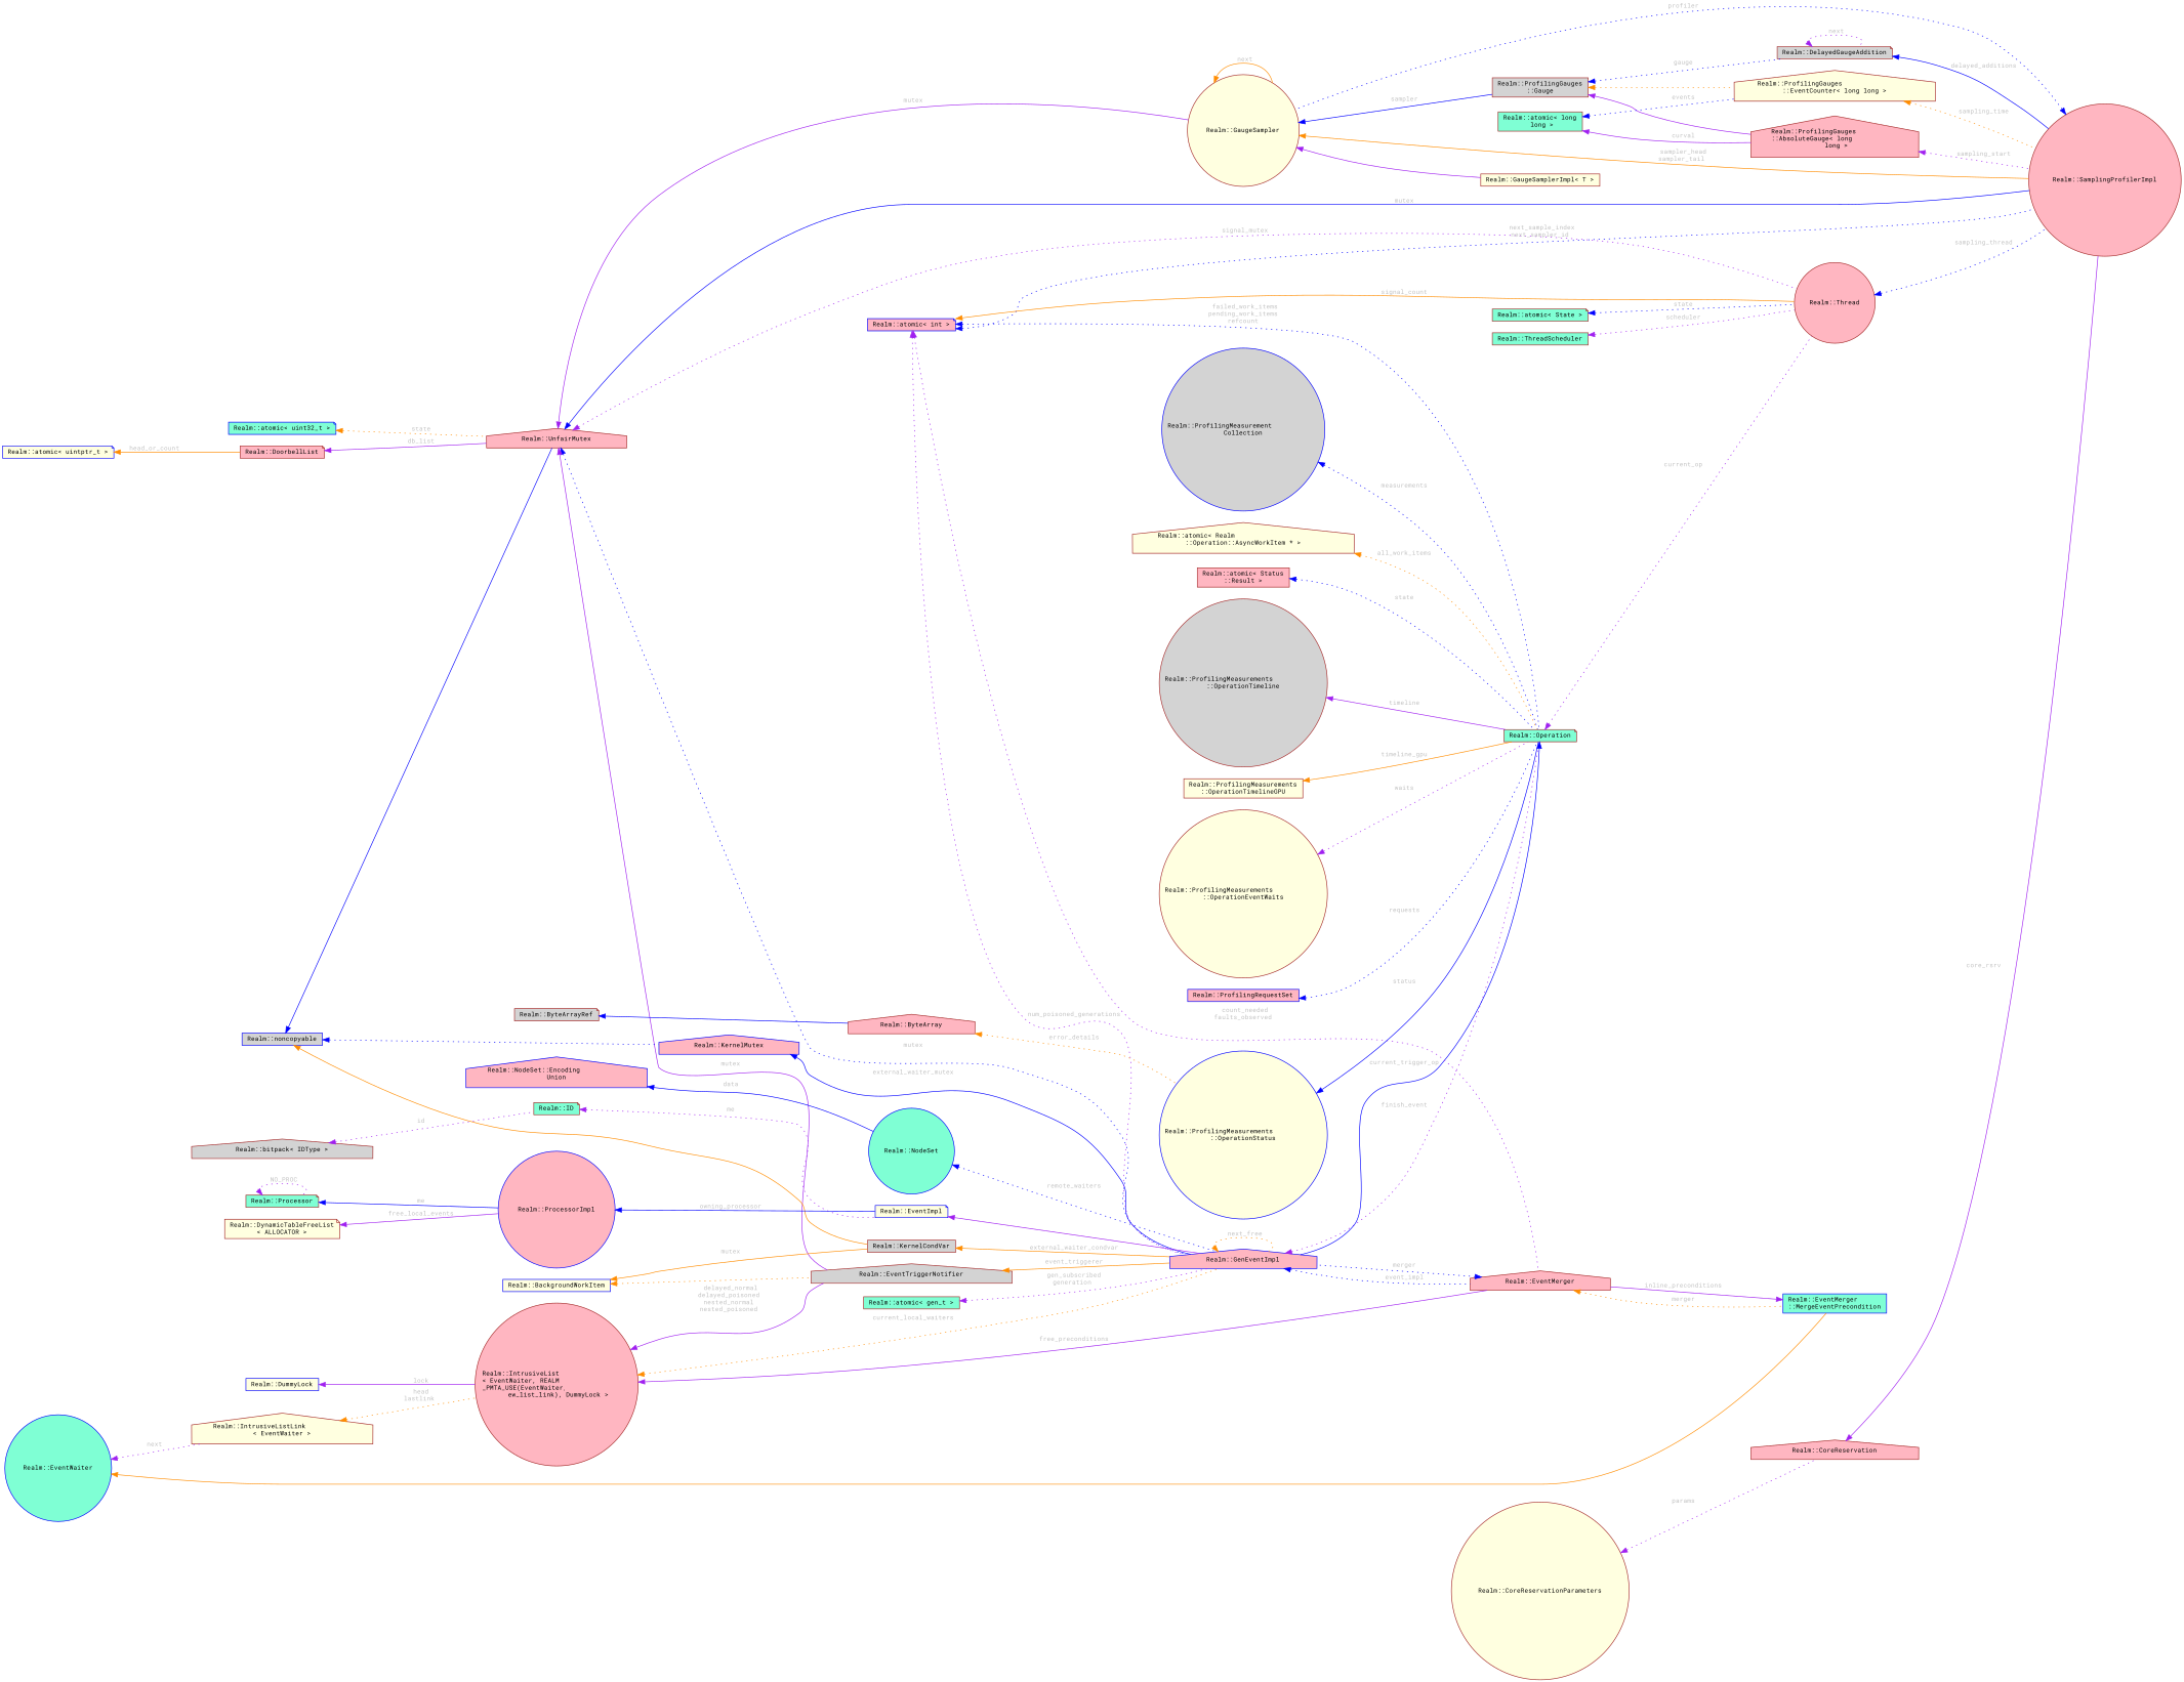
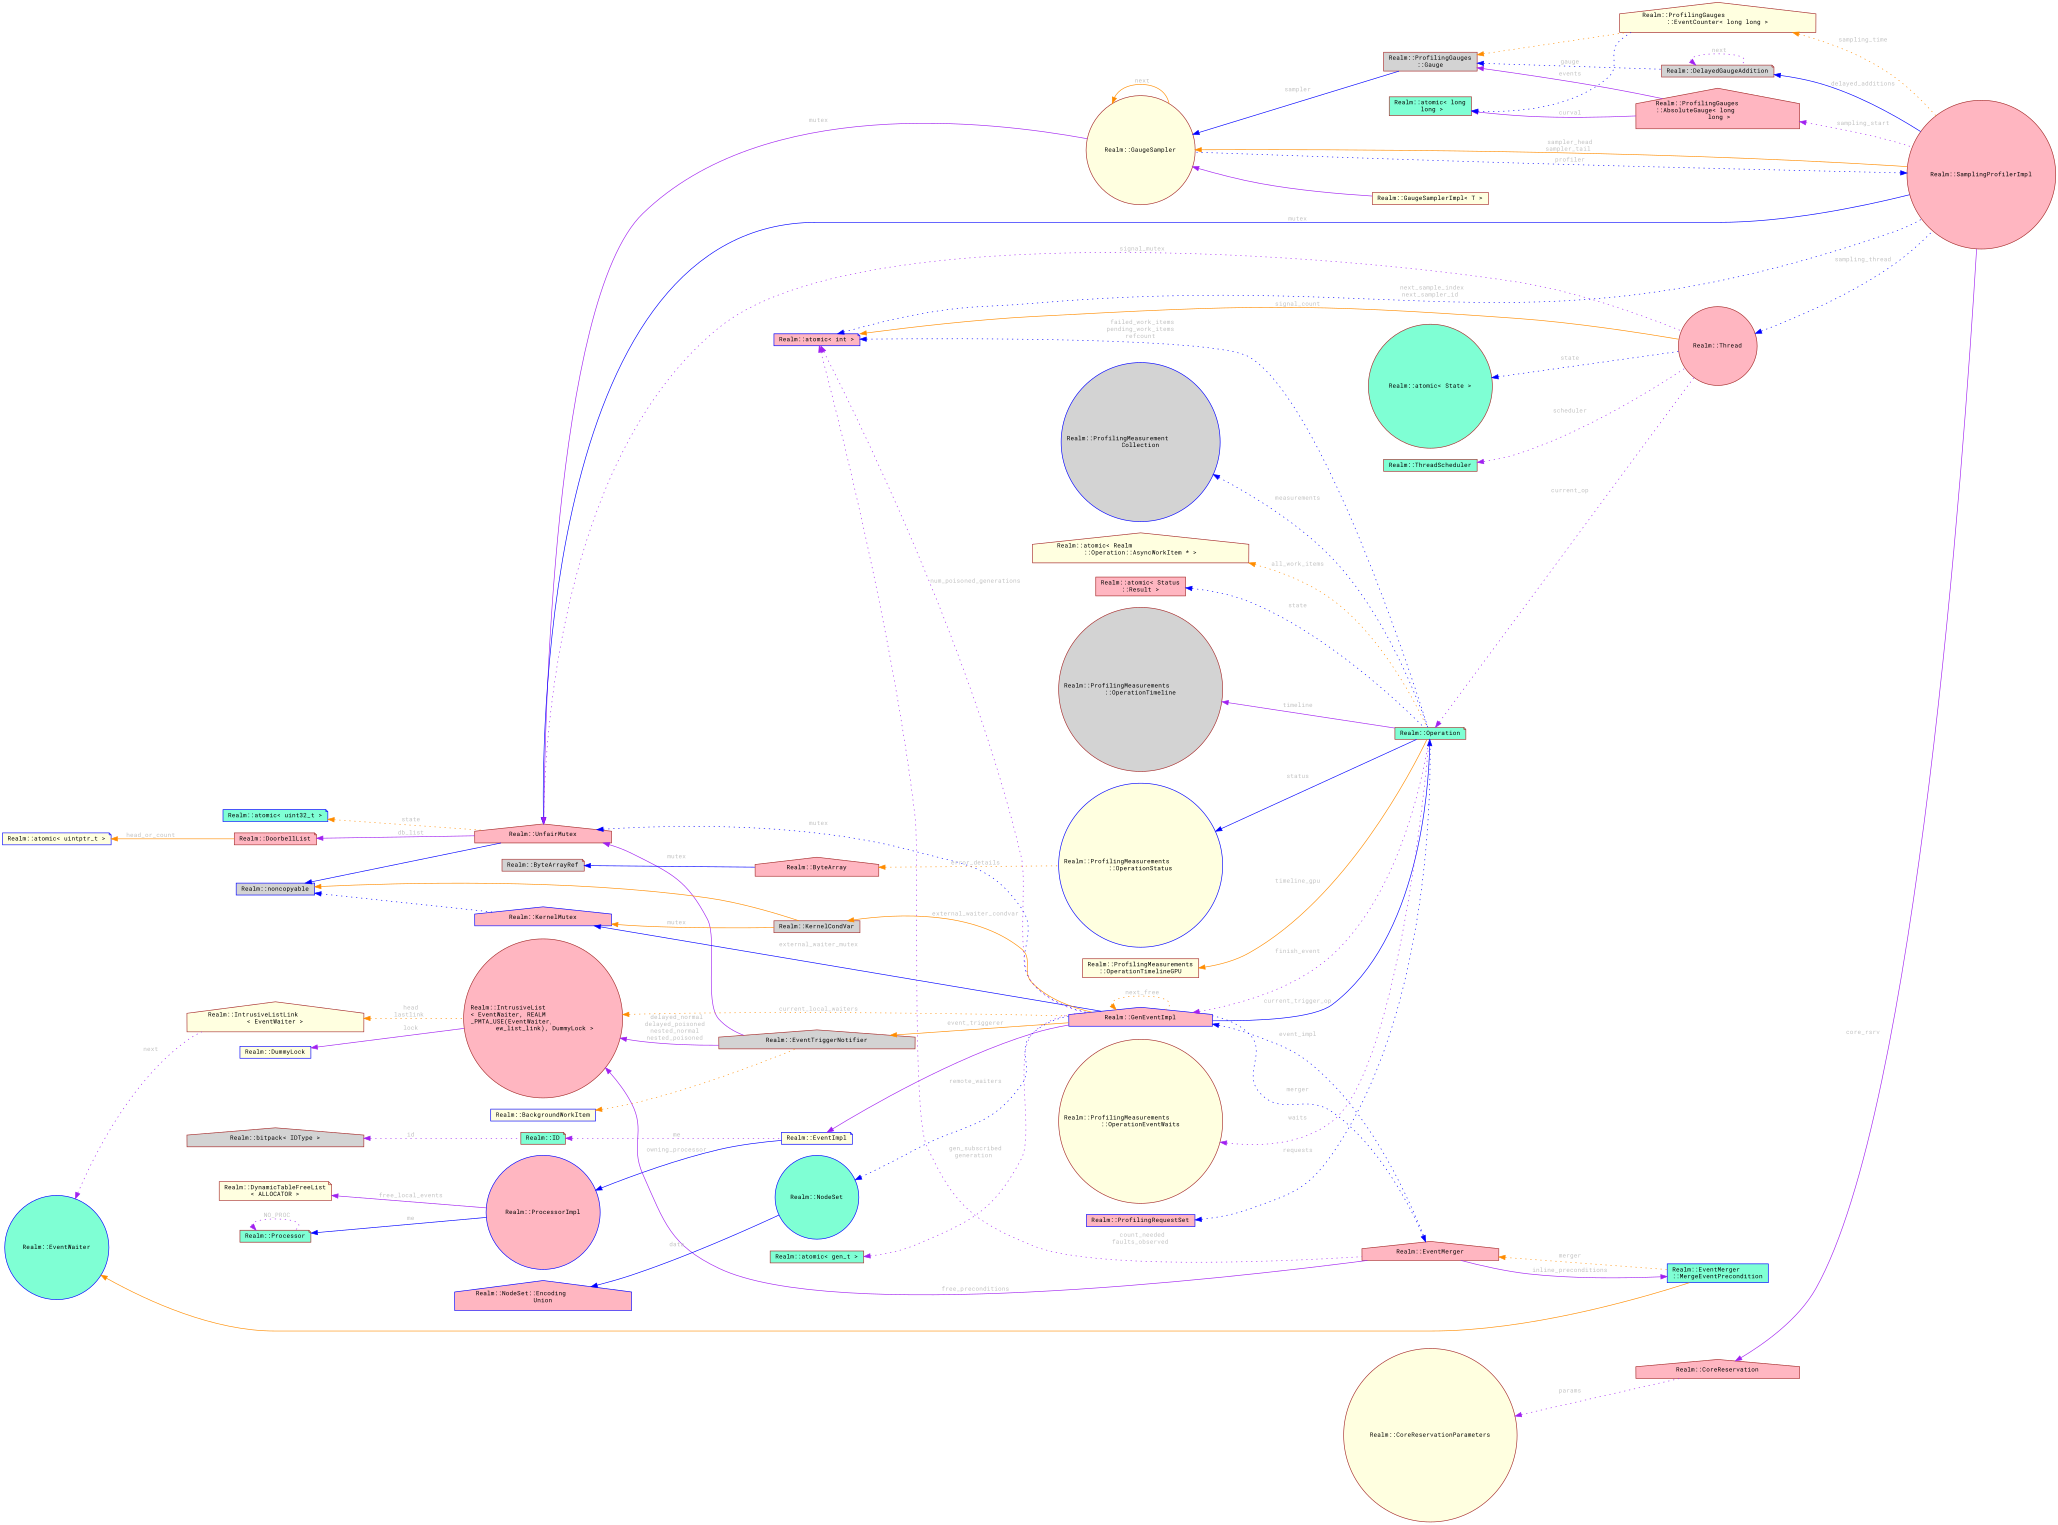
  digraph {
    fontname="Roboto Mono"
    rankdir=LR
    node [color=brown fillcolor=lightpink fontname="Roboto Mono" fontsize=10 shape=box style=filled]
    edge [color=purple dir=back fontname="Roboto Mono" fontsize=10 labelfontname=Helvetica labelfontsize=10 style=dotted fontcolor=grey]
    n1 [fillcolor=lightyellow fontcolor=black height=0.2 label="Realm::GaugeSamplerImpl\< T \>" width=0.4]
    n2 [fillcolor=lightyellow height=0.2 label="Realm::GaugeSampler" shape=circle width=0.4]
    n3 [height=0.2 label="Realm::SamplingProfilerImpl" shape=circle width=0.4]
    n4 [fillcolor=lightgrey height=0.2 label="Realm::ProfilingGauges\l::Gauge" width=0.4]
    n5 [fillcolor=lightgrey height=0.2 label="Realm::DelayedGaugeAddition" shape=note width=0.4]
    n6 [height=0.2 label="Realm::ProfilingGauges\l::AbsoluteGauge\< long\l long \>" shape=house width=0.4]
    n7 [fillcolor=lightyellow height=0.2 label="Realm::ProfilingGauges\l::EventCounter\< long long \>" shape=house width=0.4]
    n8 [height=0.2 label="Realm::UnfairMutex" shape=house width=0.4]
    n9 [height=0.2 label="Realm::Thread" shape=circle width=0.4]
    n10 [color=blue height=0.2 label="Realm::GenEventImpl" shape=house width=0.4]
    n11 [fillcolor=lightgrey height=0.2 label="Realm::EventTriggerNotifier" shape=house width=0.4]
    n12 [fillcolor=aquamarine height=0.2 label="Realm::Operation" shape=note width=0.4]
    n13 [height=0.2 label="Realm::EventMerger" shape=house width=0.4]
    n14 [color=blue fillcolor=lightgrey height=0.2 label="Realm::noncopyable" width=0.4]
    n15 [color=blue height=0.2 label="Realm::KernelMutex" shape=house width=0.4]
    n16 [fillcolor=lightgrey height=0.2 label="Realm::KernelCondVar" width=0.4]
    n17 [color=blue fillcolor=aquamarine height=0.2 label="Realm::atomic\< uint32_t \>" shape=note width=0.4]
    n18 [height=0.2 label="Realm::DoorbellList" shape=note width=0.4]
    n19 [color=blue fillcolor=lightyellow height=0.2 label="Realm::atomic\< uintptr_t \>" shape=note width=0.4]
    n20 [color=blue height=0.2 label="Realm::atomic\< int \>" shape=note width=0.4]
    n21 [color=blue fillcolor=aquamarine height=0.2 label="Realm::EventMerger\l::MergeEventPrecondition" width=0.4]
    n22 [height=0.2 label="Realm::CoreReservation" shape=house width=0.4]
    n23 [fillcolor=lightyellow height=0.2 label="Realm::CoreReservationParameters" shape=circle width=0.4]
-   n24 [fillcolor=aquamarine height=0.2 label="Realm::atomic\< State \>" shape=note width=0.4]
+   n24 [fillcolor=aquamarine height=0.2 label="Realm::atomic\< State \>" shape=circle width=0.4]
    n25 [fillcolor=aquamarine height=0.2 label="Realm::ThreadScheduler" width=0.4]
    n26 [color=blue fillcolor=lightyellow height=0.2 label="Realm::EventImpl" shape=note width=0.4]
    n27 [fillcolor=aquamarine height=0.2 label="Realm::ID" shape=note width=0.4]
    n28 [fillcolor=lightgrey height=0.2 label="Realm::bitpack\< IDType \>" shape=house width=0.4]
    n29 [color=blue height=0.2 label="Realm::ProcessorImpl" shape=circle width=0.4]
    n30 [fillcolor=lightyellow height=0.2 label="Realm::DynamicTableFreeList\l\< ALLOCATOR \>" shape=note width=0.4]
    n31 [fillcolor=aquamarine height=0.2 label="Realm::Processor" shape=note width=0.4]
    n32 [fillcolor=aquamarine height=0.2 label="Realm::atomic\< gen_t \>" width=0.4]
    n33 [color=blue fillcolor=aquamarine height=0.2 label="Realm::EventWaiter" shape=circle width=0.4]
    n34 [fillcolor=lightyellow height=0.2 label="Realm::IntrusiveListLink\l\< EventWaiter \>" shape=house width=0.4]
    n35 [height=0.2 label="Realm::IntrusiveList\l\< EventWaiter, REALM\l_PMTA_USE(EventWaiter,\l ew_list_link), DummyLock \>" shape=circle width=0.4]
    n36 [color=blue fillcolor=lightyellow height=0.2 label="Realm::DummyLock" width=0.4]
    n37 [color=blue fillcolor=lightyellow height=0.2 label="Realm::BackgroundWorkItem" width=0.4]
    n38 [color=blue fillcolor=aquamarine height=0.2 label="Realm::NodeSet" shape=circle width=0.4]
    n39 [color=blue height=0.2 label="Realm::NodeSet::Encoding\lUnion" shape=house width=0.4]
    n40 [height=0.2 label="Realm::atomic\< Status\l::Result \>" width=0.4]
    n41 [color=blue fillcolor=lightyellow height=0.2 label="Realm::ProfilingMeasurements\l::OperationStatus" shape=circle width=0.4]
    n42 [height=0.2 label="Realm::ByteArray" shape=house width=0.4]
    n43 [fillcolor=lightgrey height=0.2 label="Realm::ByteArrayRef" shape=note width=0.4]
    n44 [fillcolor=lightgrey height=0.2 label="Realm::ProfilingMeasurements\l::OperationTimeline" shape=circle width=0.4]
    n45 [fillcolor=lightyellow height=0.2 label="Realm::ProfilingMeasurements\l::OperationTimelineGPU" width=0.4]
    n46 [fillcolor=lightyellow height=0.2 label="Realm::ProfilingMeasurements\l::OperationEventWaits" shape=circle width=0.4]
    n47 [color=blue height=0.2 label="Realm::ProfilingRequestSet" width=0.4]
    n48 [color=blue fillcolor=lightgrey height=0.2 label="Realm::ProfilingMeasurement\lCollection" shape=circle width=0.4]
    n49 [fillcolor=lightyellow height=0.2 label="Realm::atomic\< Realm\l::Operation::AsyncWorkItem * \>" shape=house width=0.4]
    n50 [fillcolor=aquamarine height=0.2 label="Realm::atomic\< long\l long \>" width=0.4]
    n2 -> n1 [style=solid fontcolor=""]
    n2 -> n2 [color=darkorange label=" next" style=solid]
    n2 -> n3 [color=darkorange label=" sampler_head\nsampler_tail" style=solid]
    n2 -> n4 [color=blue label=" sampler" style=solid]
    n3 -> n2 [color=blue label=" profiler"]
    n4 -> n5 [color=blue label=" gauge"]
    n4 -> n6 [style=solid fontcolor=""]
    n4 -> n7 [color=darkorange fontcolor=""]
    n5 -> n3 [color=blue label=" delayed_additions" style=solid]
    n5 -> n5 [label=" next"]
    n6 -> n3 [label=" sampling_start"]
    n7 -> n3 [color=darkorange label=" sampling_time"]
    n8 -> n2 [label=" mutex" style=solid]
    n8 -> n3 [color=blue label=" mutex" style=solid]
    n8 -> n9 [label=" signal_mutex"]
    n8 -> n10 [color=blue label=" mutex"]
    n8 -> n11 [label=" mutex" style=solid]
    n9 -> n3 [color=blue label=" sampling_thread"]
    n10 -> n10 [color=darkorange label=" next_free"]
    n10 -> n12 [label=" finish_event"]
    n10 -> n13 [color=blue label=" event_impl"]
    n11 -> n10 [color=darkorange label=" event_triggerer" style=solid]
    n12 -> n9 [label=" current_op"]
    n12 -> n10 [color=blue label=" current_trigger_op" style=solid]
    n13 -> n10 [color=blue label=" merger"]
    n13 -> n21 [color=darkorange label=" merger"]
    n14 -> n8 [color=blue style=solid fontcolor=""]
    n14 -> n15 [color=blue fontcolor=""]
    n14 -> n16 [color=darkorange style=solid fontcolor=""]
    n15 -> n10 [color=blue label=" external_waiter_mutex" style=solid]
-   n37 -> n16 [color=darkorange label=" mutex" style=solid]
+   n15 -> n16 [color=darkorange label=" mutex" style=solid]
    n16 -> n10 [color=darkorange label=" external_waiter_condvar" style=solid]
    n17 -> n8 [color=darkorange label=" state"]
    n18 -> n8 [label=" db_list" style=solid]
    n19 -> n18 [color=darkorange label=" head_or_count" style=solid]
    n20 -> n3 [color=blue label=" next_sample_index\nnext_sampler_id"]
    n20 -> n9 [color=darkorange label=" signal_count" style=solid]
    n20 -> n10 [label=" num_poisoned_generations"]
    n20 -> n12 [color=blue label=" failed_work_items\npending_work_items\nrefcount"]
    n20 -> n13 [label=" count_needed\nfaults_observed"]
    n21 -> n13 [label=" inline_preconditions" style=solid]
    n22 -> n3 [label=" core_rsrv" style=solid]
    n23 -> n22 [label=" params"]
    n24 -> n9 [color=blue label=" state"]
    n25 -> n9 [label=" scheduler"]
    n26 -> n10 [style=solid fontcolor=""]
    n27 -> n26 [label=" me"]
    n28 -> n27 [label=" id"]
    n29 -> n26 [color=blue label=" owning_processor" style=solid]
    n30 -> n29 [label=" free_local_events" style=solid]
    n31 -> n29 [color=blue label=" me" style=solid]
    n31 -> n31 [label=" NO_PROC"]
    n32 -> n10 [label=" gen_subscribed\ngeneration"]
    n33 -> n21 [color=darkorange style=solid fontcolor=""]
    n33 -> n34 [label=" next"]
    n34 -> n35 [color=darkorange label=" head\nlastlink"]
    n35 -> n10 [color=darkorange label=" current_local_waiters"]
    n35 -> n11 [label=" delayed_normal\ndelayed_poisoned\nnested_normal\nnested_poisoned" style=solid]
    n35 -> n13 [label=" free_preconditions" style=solid]
    n36 -> n35 [label=" lock" style=solid]
    n37 -> n11 [color=darkorange fontcolor=""]
    n38 -> n10 [color=blue label=" remote_waiters"]
    n39 -> n38 [color=blue label=" data" style=solid]
    n40 -> n12 [color=blue label=" state"]
    n41 -> n12 [color=blue label=" status" style=solid]
    n42 -> n41 [color=darkorange label=" error_details"]
    n43 -> n42 [color=blue style=solid fontcolor=""]
    n44 -> n12 [label=" timeline" style=solid]
    n45 -> n12 [color=darkorange label=" timeline_gpu" style=solid]
    n46 -> n12 [label=" waits"]
    n47 -> n12 [color=blue label=" requests"]
    n48 -> n12 [color=blue label=" measurements"]
    n49 -> n12 [color=darkorange label=" all_work_items"]
    n50 -> n6 [label=" curval" style=solid]
    n50 -> n7 [color=blue label=" events"]
  }
